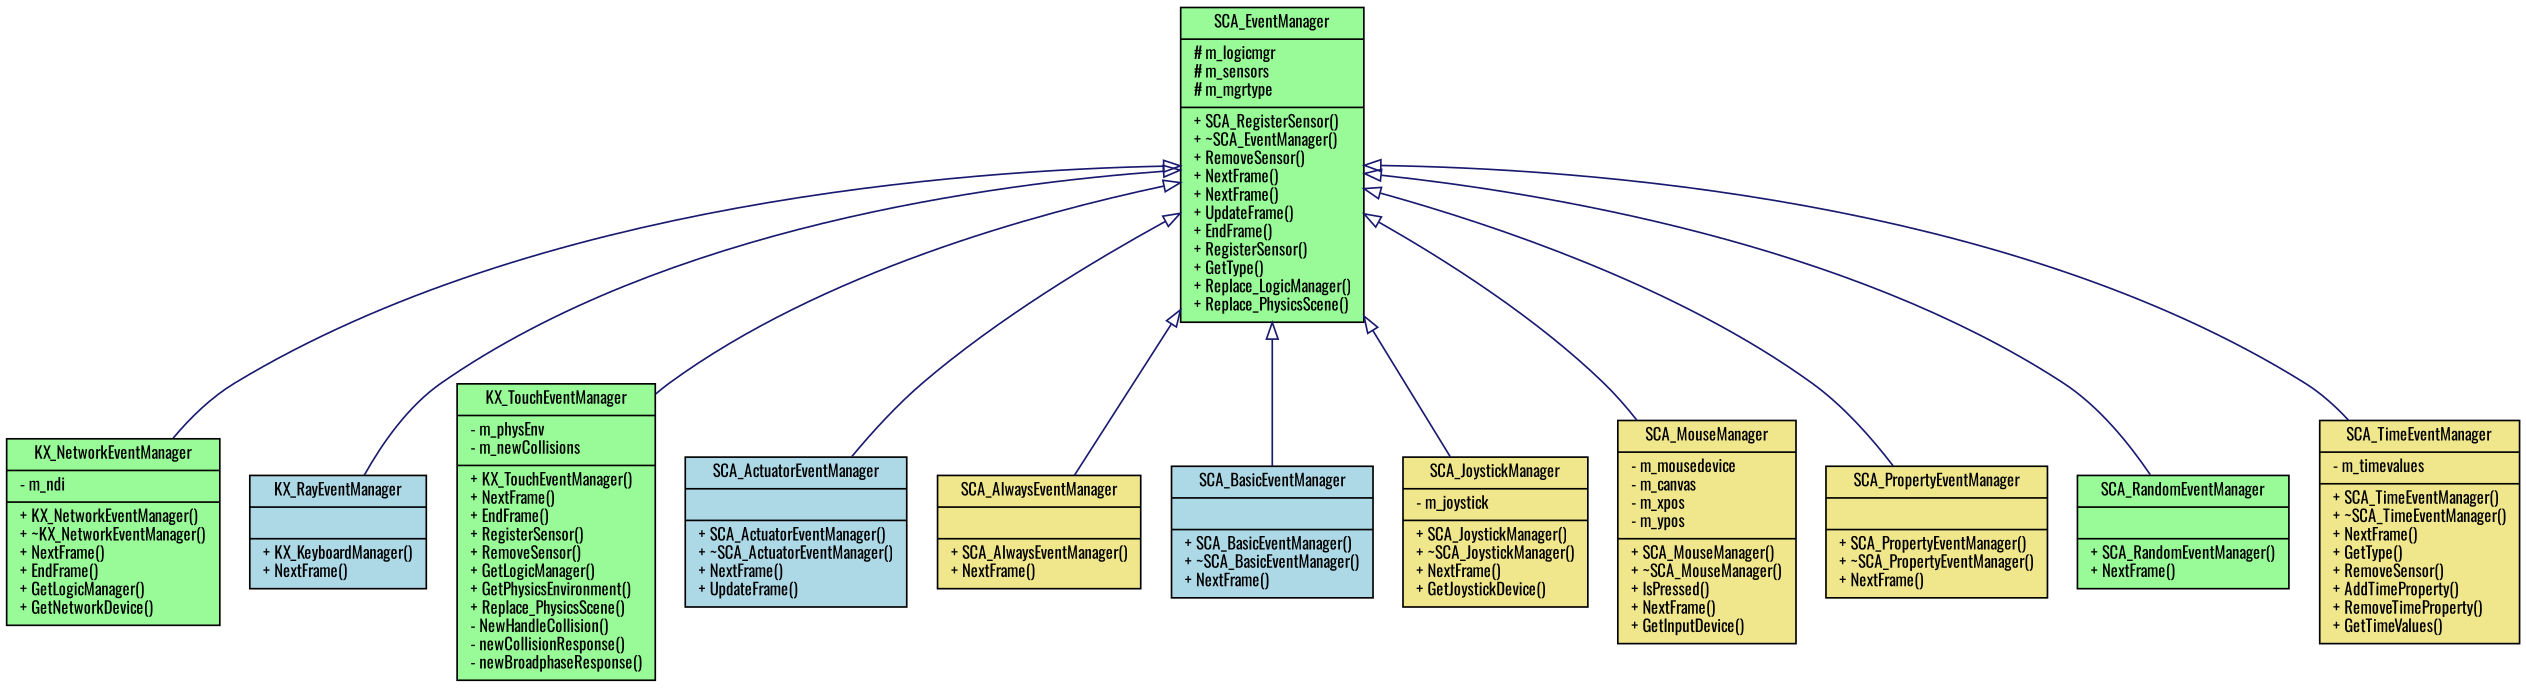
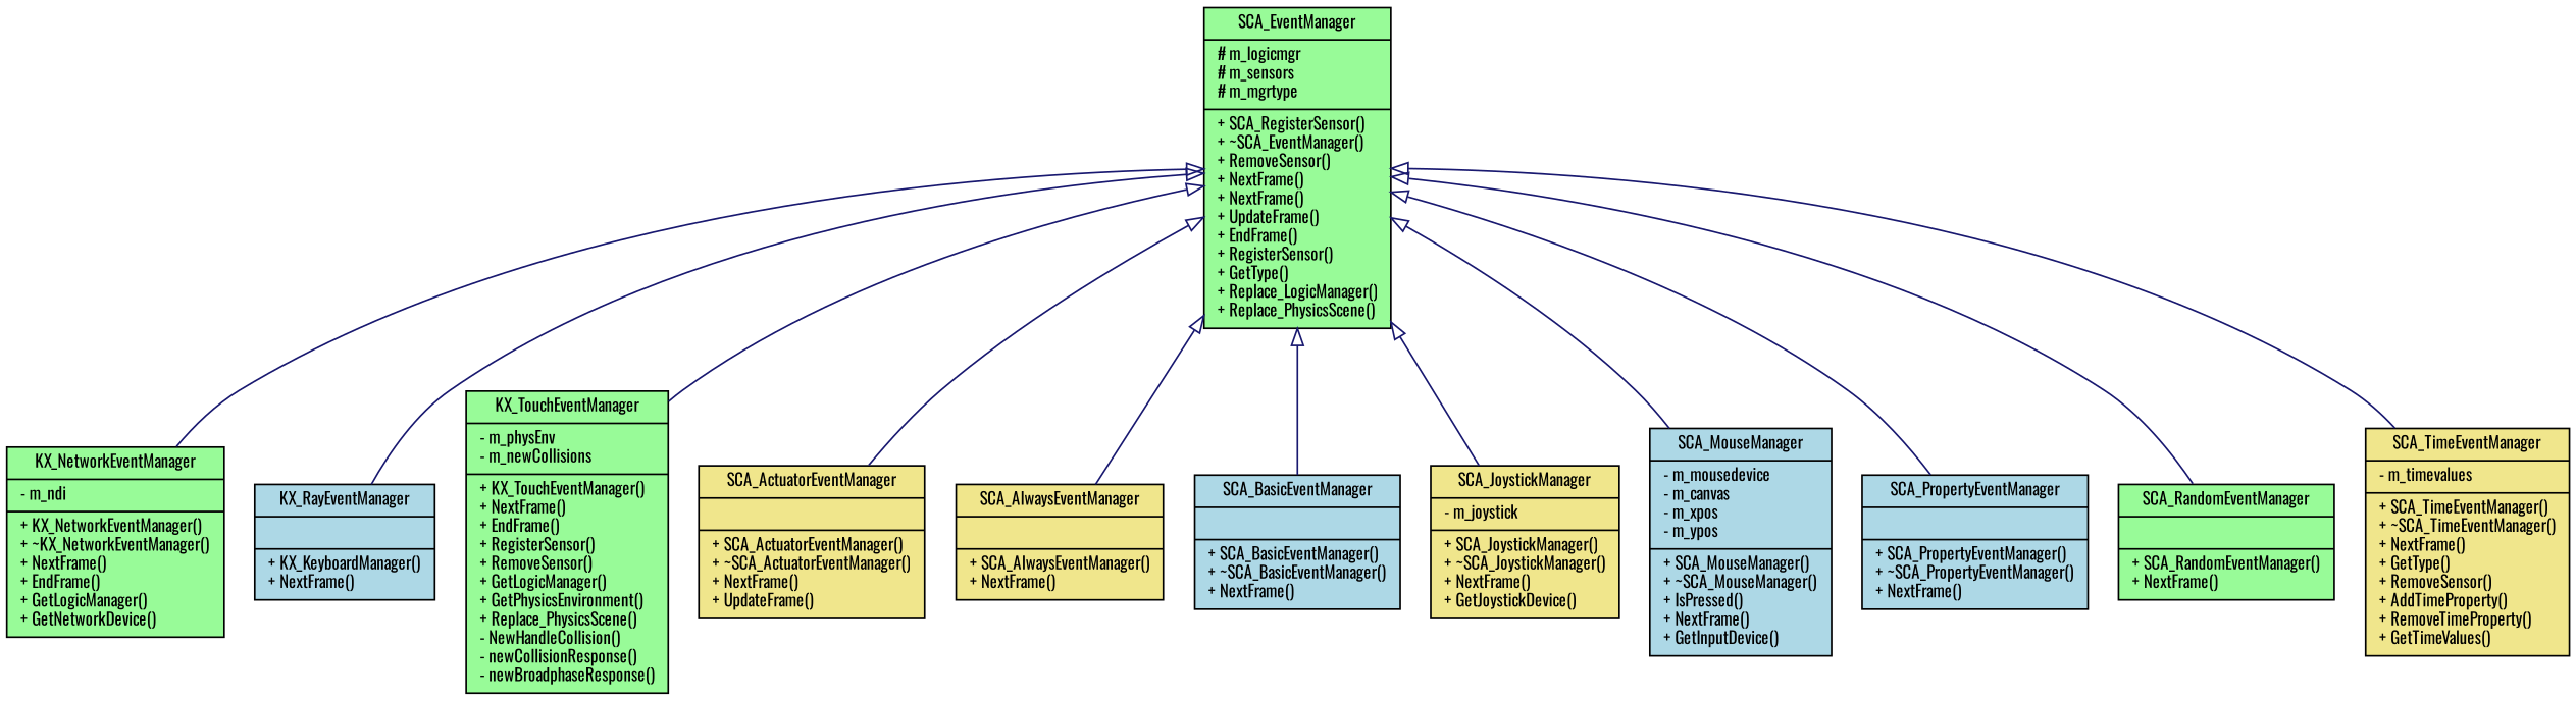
  digraph {
    fontname=Oswald
    node [color=black fillcolor=khaki fontname=Oswald fontsize=10 shape=record style=filled]
    edge [arrowtail=empty color=midnightblue dir=back fontname=Oswald fontsize=10 labelfontname=Helvetica labelfontsize=10 style=solid]
    n1 [fillcolor=palegreen fontcolor=black height=0.2 label="{SCA_EventManager\n|# m_logicmgr\l# m_sensors\l# m_mgrtype\l|+ SCA_RegisterSensor()\l+ ~SCA_EventManager()\l+ RemoveSensor()\l+ NextFrame()\l+ NextFrame()\l+ UpdateFrame()\l+ EndFrame()\l+ RegisterSensor()\l+ GetType()\l+ Replace_LogicManager()\l+ Replace_PhysicsScene()\l}" width=0.4]
    n2 [fillcolor=palegreen height=0.2 label="{KX_NetworkEventManager\n|- m_ndi\l|+ KX_NetworkEventManager()\l+ ~KX_NetworkEventManager()\l+ NextFrame()\l+ EndFrame()\l+ GetLogicManager()\l+ GetNetworkDevice()\l}" width=0.4]
    n3 [fillcolor=lightblue height=0.2 label="{KX_RayEventManager\n||+ KX_KeyboardManager()\l+ NextFrame()\l}" width=0.4]
    n4 [fillcolor=palegreen height=0.2 label="{KX_TouchEventManager\n|- m_physEnv\l- m_newCollisions\l|+ KX_TouchEventManager()\l+ NextFrame()\l+ EndFrame()\l+ RegisterSensor()\l+ RemoveSensor()\l+ GetLogicManager()\l+ GetPhysicsEnvironment()\l+ Replace_PhysicsScene()\l- NewHandleCollision()\l- newCollisionResponse()\l- newBroadphaseResponse()\l}" width=0.4]
-   n5 [fillcolor=lightblue height=0.2 label="{SCA_ActuatorEventManager\n||+ SCA_ActuatorEventManager()\l+ ~SCA_ActuatorEventManager()\l+ NextFrame()\l+ UpdateFrame()\l}" width=0.4]
+   n5 [height=0.2 label="{SCA_ActuatorEventManager\n||+ SCA_ActuatorEventManager()\l+ ~SCA_ActuatorEventManager()\l+ NextFrame()\l+ UpdateFrame()\l}" width=0.4]
    n6 [height=0.2 label="{SCA_AlwaysEventManager\n||+ SCA_AlwaysEventManager()\l+ NextFrame()\l}" width=0.4]
    n7 [fillcolor=lightblue height=0.2 label="{SCA_BasicEventManager\n||+ SCA_BasicEventManager()\l+ ~SCA_BasicEventManager()\l+ NextFrame()\l}" width=0.4]
    n8 [height=0.2 label="{SCA_JoystickManager\n|- m_joystick\l|+ SCA_JoystickManager()\l+ ~SCA_JoystickManager()\l+ NextFrame()\l+ GetJoystickDevice()\l}" width=0.4]
-   n9 [height=0.2 label="{SCA_MouseManager\n|- m_mousedevice\l- m_canvas\l- m_xpos\l- m_ypos\l|+ SCA_MouseManager()\l+ ~SCA_MouseManager()\l+ IsPressed()\l+ NextFrame()\l+ GetInputDevice()\l}" width=0.4]
-   n10 [height=0.2 label="{SCA_PropertyEventManager\n||+ SCA_PropertyEventManager()\l+ ~SCA_PropertyEventManager()\l+ NextFrame()\l}" width=0.4]
+   n9 [fillcolor=lightblue height=0.2 label="{SCA_MouseManager\n|- m_mousedevice\l- m_canvas\l- m_xpos\l- m_ypos\l|+ SCA_MouseManager()\l+ ~SCA_MouseManager()\l+ IsPressed()\l+ NextFrame()\l+ GetInputDevice()\l}" width=0.4]
+   n10 [fillcolor=lightblue height=0.2 label="{SCA_PropertyEventManager\n||+ SCA_PropertyEventManager()\l+ ~SCA_PropertyEventManager()\l+ NextFrame()\l}" width=0.4]
    n11 [fillcolor=palegreen height=0.2 label="{SCA_RandomEventManager\n||+ SCA_RandomEventManager()\l+ NextFrame()\l}" width=0.4]
    n12 [height=0.2 label="{SCA_TimeEventManager\n|- m_timevalues\l|+ SCA_TimeEventManager()\l+ ~SCA_TimeEventManager()\l+ NextFrame()\l+ GetType()\l+ RemoveSensor()\l+ AddTimeProperty()\l+ RemoveTimeProperty()\l+ GetTimeValues()\l}" width=0.4]
    n1 -> n2
    n1 -> n3
    n1 -> n4
    n1 -> n5
    n1 -> n6
    n1 -> n7
    n1 -> n8
    n1 -> n9
    n1 -> n10
    n1 -> n11
    n1 -> n12
  }
